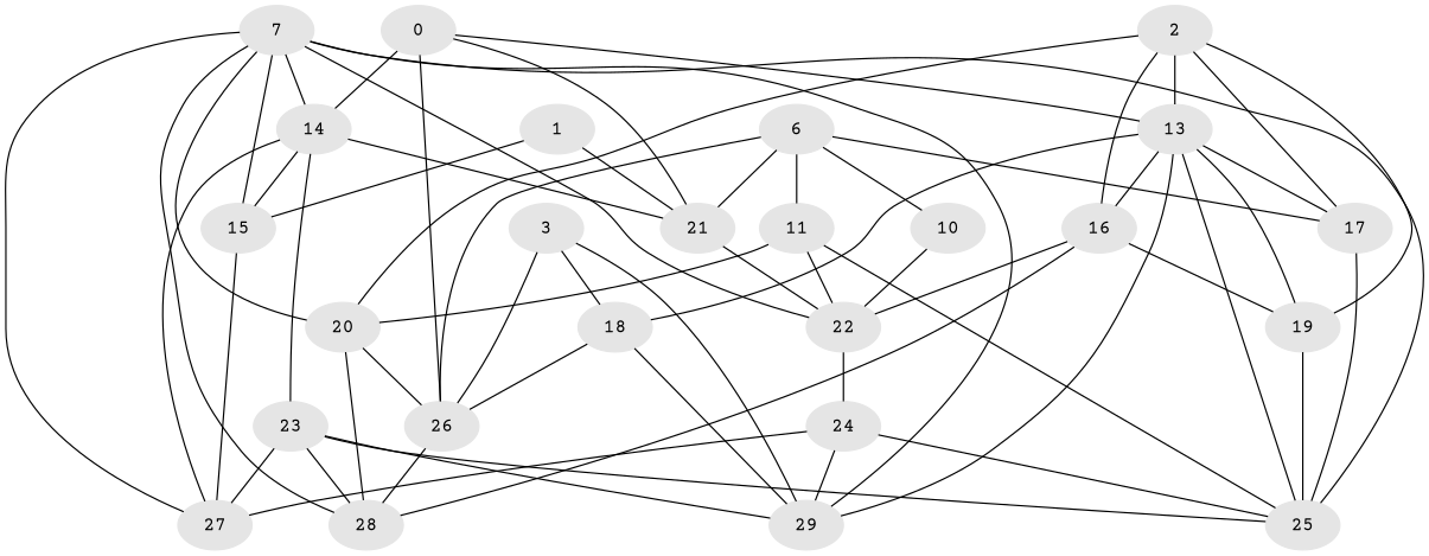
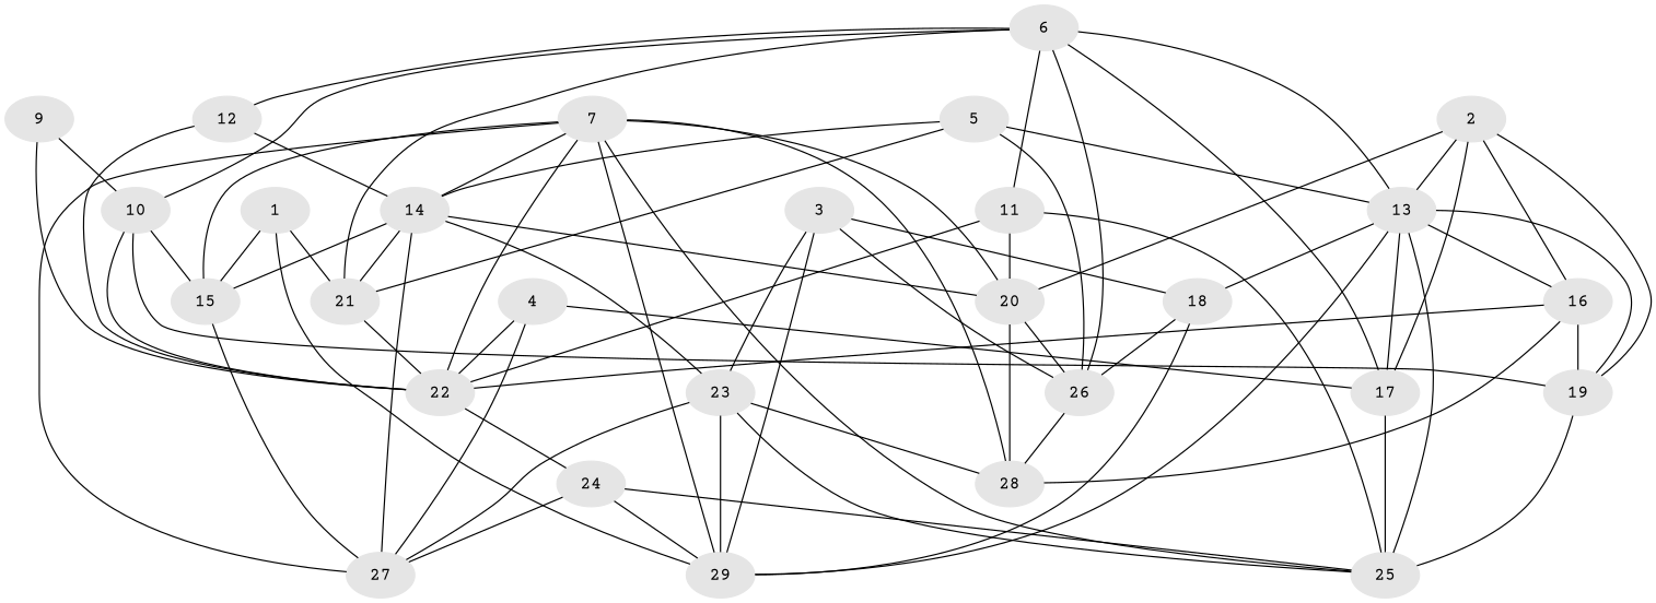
  graph {
    fontname="Courier Prime"
    node [color=gray90 fontname="Courier Prime" style=filled]
    edge [fontname="Courier Prime" weight=1.0]
    1
    15
    21
    29
    27
    22
    2
    13
    16
    17
    20
    19
    18
    25
    28
    26
    3
    23
+   4
    24
-   5 [label=0]
+   5
    14
    6
    10
    11
+   12
    7
+   9
    1 -- 15
    1 -- 21
+   1 -- 29
    15 -- 27
    21 -- 22
    22 -- 24
    2 -- 13
    2 -- 16
    2 -- 17
    2 -- 20
    2 -- 19
    13 -- 29
    13 -- 16
    13 -- 17
    13 -- 19
    13 -- 18
    13 -- 25
    16 -- 22
    16 -- 19
    16 -- 28
    17 -- 25 [weight=2.0]
    20 -- 28
    20 -- 26
    19 -- 25 [weight=2.0]
    18 -- 29
    18 -- 26
    26 -- 28
    3 -- 29
    3 -- 18
    3 -- 26
+   3 -- 23
    23 -- 29
    23 -- 27
    23 -- 25
    23 -- 28
+   4 -- 27
+   4 -- 22
+   4 -- 17
    24 -- 29
    24 -- 27
    24 -- 25
    5 -- 21
    5 -- 13
    5 -- 26 [weight=2.0]
    5 -- 14
    14 -- 15
    14 -- 21
    14 -- 27
+   14 -- 20
    14 -- 23
    6 -- 21
+   6 -- 13
    6 -- 17
    6 -- 26
    6 -- 10
    6 -- 11
+   6 -- 12
+   10 -- 15 [weight=2.0]
    10 -- 22
+   10 -- 19
    11 -- 22
    11 -- 20
    11 -- 25
+   12 -- 22
+   12 -- 14
    7 -- 15
    7 -- 29
    7 -- 27
    7 -- 22
    7 -- 20
    7 -- 25
    7 -- 28
    7 -- 14
+   9 -- 22
+   9 -- 10
  }
